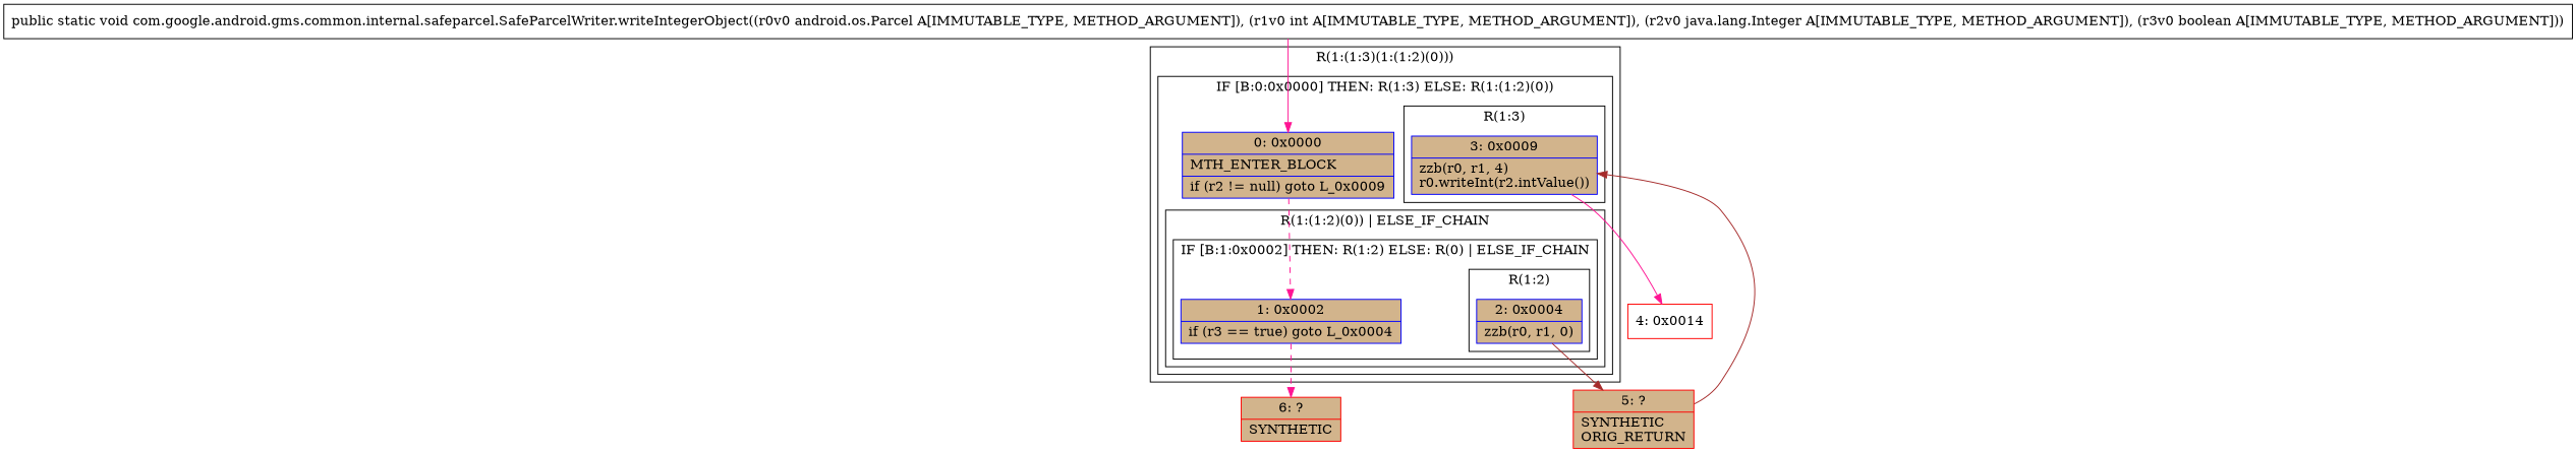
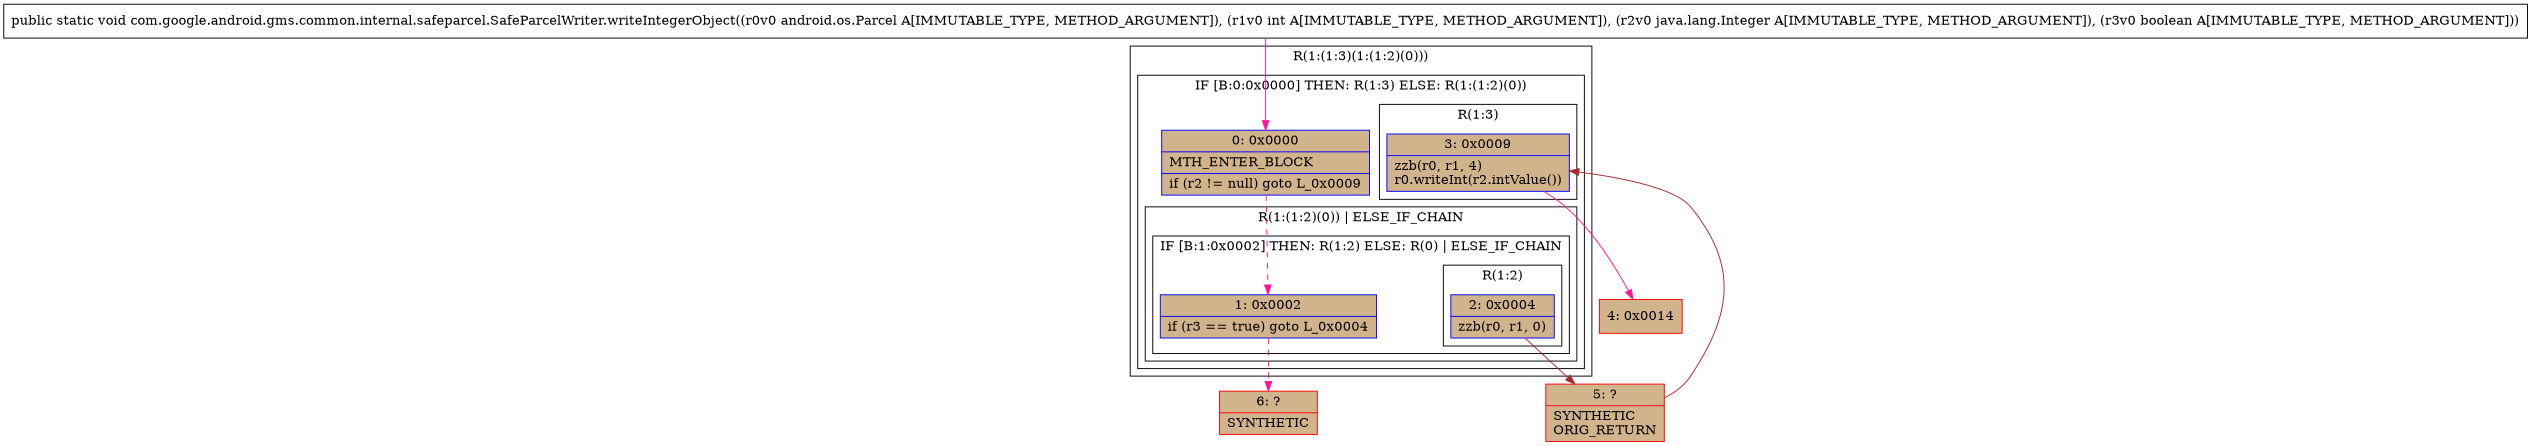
  digraph {
    node [color=blue fillcolor=tan shape=record style=filled]
    edge [color=deeppink]
    n1 [label="{3\:\ 0x0009|zzb(r0, r1, 4)\lr0.writeInt(r2.intValue())\l}"]
    n2 [label="{2\:\ 0x0004|zzb(r0, r1, 0)\l}"]
    n3 [label="{1\:\ 0x0002|if (r3 == true) goto L_0x0004\l}"]
    n4 [label="{0\:\ 0x0000|MTH_ENTER_BLOCK\l|if (r2 != null) goto L_0x0009\l}"]
-   n5 [color=red fillcolor=white label="{4\:\ 0x0014}"]
+   n5 [color=red label="{4\:\ 0x0014}"]
    n6 [color=red label="{5\:\ ?|SYNTHETIC\lORIG_RETURN\l}"]
    n7 [color=red label="{6\:\ ?|SYNTHETIC\l}"]
    n8 [fillcolor=white label="{public static void com.google.android.gms.common.internal.safeparcel.SafeParcelWriter.writeIntegerObject((r0v0 android.os.Parcel A[IMMUTABLE_TYPE, METHOD_ARGUMENT]), (r1v0 int A[IMMUTABLE_TYPE, METHOD_ARGUMENT]), (r2v0 java.lang.Integer A[IMMUTABLE_TYPE, METHOD_ARGUMENT]), (r3v0 boolean A[IMMUTABLE_TYPE, METHOD_ARGUMENT])) }" color=""]
    subgraph cluster_1 {
      label="R(1:(1:3)(1:(1:2)(0)))"
      subgraph cluster_2 {
        label="IF [B:0:0x0000] THEN: R(1:3) ELSE: R(1:(1:2)(0))"
        n4
        subgraph cluster_3 {
          label="R(1:3)"
          n1
        }
        subgraph cluster_4 {
          label="R(1:(1:2)(0)) | ELSE_IF_CHAIN\l"
          subgraph cluster_5 {
            label="IF [B:1:0x0002] THEN: R(1:2) ELSE: R(0) | ELSE_IF_CHAIN\l"
            n3
            subgraph cluster_6 {
              label="R(1:2)"
              n2
            }
            subgraph cluster_7 {
              label="R(0)"
            }
          }
        }
      }
    }
    n1 -> n5
    n2 -> n6 [color=brown]
    n3 -> n7 [style=dashed]
    n4 -> n3 [style=dashed]
    n6 -> n1 [color=brown]
    n8 -> n4
  }
